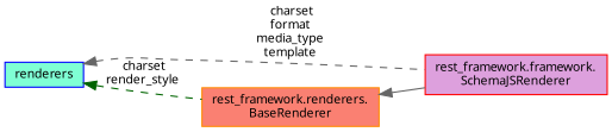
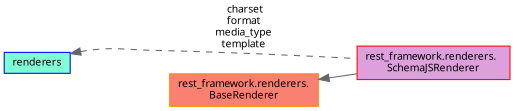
  digraph {
    fontname="Noto Sans"
    rankdir=LR
    node [fontname="Noto Sans" fontsize=10 shape=record style=filled]
    edge [color=gray40 dir=back fontname="Noto Sans" fontsize=10 labelfontname=Helvetica labelfontsize=10 style=dashed]
-   n1 [color=red fillcolor=plum fontcolor=black height=0.2 label="rest_framework.framework.\lSchemaJSRenderer" width=0.4]
+   n1 [color=red fillcolor=plum fontcolor=black height=0.2 label="rest_framework.renderers.\lSchemaJSRenderer" width=0.4]
    n2 [color=darkorange fillcolor=salmon height=0.2 label="rest_framework.renderers.\lBaseRenderer" width=0.4]
    n3 [color=blue fillcolor=aquamarine height=0.2 label=renderers width=0.4]
    n2 -> n1 [style=solid]
    n3 -> n1 [label=" charset\nformat\nmedia_type\ntemplate"]
-   n3 -> n2 [color=darkgreen label=" charset\nrender_style"]
  }
